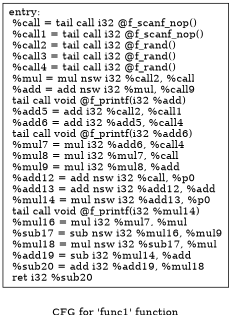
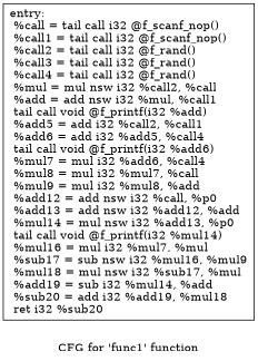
  digraph {
    label="CFG for 'func1' function"
    rankdir=LR
-   n1 [label="{entry:\l  %call = tail call i32 @f_scanf_nop()\l  %call1 = tail call i32 @f_scanf_nop()\l  %call2 = tail call i32 @f_rand()\l  %call3 = tail call i32 @f_rand()\l  %call4 = tail call i32 @f_rand()\l  %mul = mul nsw i32 %call2, %call\l  %add = add nsw i32 %mul, %call9\l  tail call void @f_printf(i32 %add)\l  %add5 = add i32 %call2, %call1\l  %add6 = add i32 %add5, %call4\l  tail call void @f_printf(i32 %add6)\l  %mul7 = mul i32 %add6, %call4\l  %mul8 = mul i32 %mul7, %call\l  %mul9 = mul i32 %mul8, %add\l  %add12 = add nsw i32 %call, %p0\l  %add13 = add nsw i32 %add12, %add\l  %mul14 = mul nsw i32 %add13, %p0\l  tail call void @f_printf(i32 %mul14)\l  %mul16 = mul i32 %mul7, %mul\l  %sub17 = sub nsw i32 %mul16, %mul9\l  %mul18 = mul nsw i32 %sub17, %mul\l  %add19 = sub i32 %mul14, %add\l  %sub20 = add i32 %add19, %mul18\l  ret i32 %sub20\l}" shape=record]
+   n1 [label="{entry:\l  %call = tail call i32 @f_scanf_nop()\l  %call1 = tail call i32 @f_scanf_nop()\l  %call2 = tail call i32 @f_rand()\l  %call3 = tail call i32 @f_rand()\l  %call4 = tail call i32 @f_rand()\l  %mul = mul nsw i32 %call2, %call\l  %add = add nsw i32 %mul, %call1\l  tail call void @f_printf(i32 %add)\l  %add5 = add i32 %call2, %call1\l  %add6 = add i32 %add5, %call4\l  tail call void @f_printf(i32 %add6)\l  %mul7 = mul i32 %add6, %call4\l  %mul8 = mul i32 %mul7, %call\l  %mul9 = mul i32 %mul8, %add\l  %add12 = add nsw i32 %call, %p0\l  %add13 = add nsw i32 %add12, %add\l  %mul14 = mul nsw i32 %add13, %p0\l  tail call void @f_printf(i32 %mul14)\l  %mul16 = mul i32 %mul7, %mul\l  %sub17 = sub nsw i32 %mul16, %mul9\l  %mul18 = mul nsw i32 %sub17, %mul\l  %add19 = sub i32 %mul14, %add\l  %sub20 = add i32 %add19, %mul18\l  ret i32 %sub20\l}" shape=record]
  }
